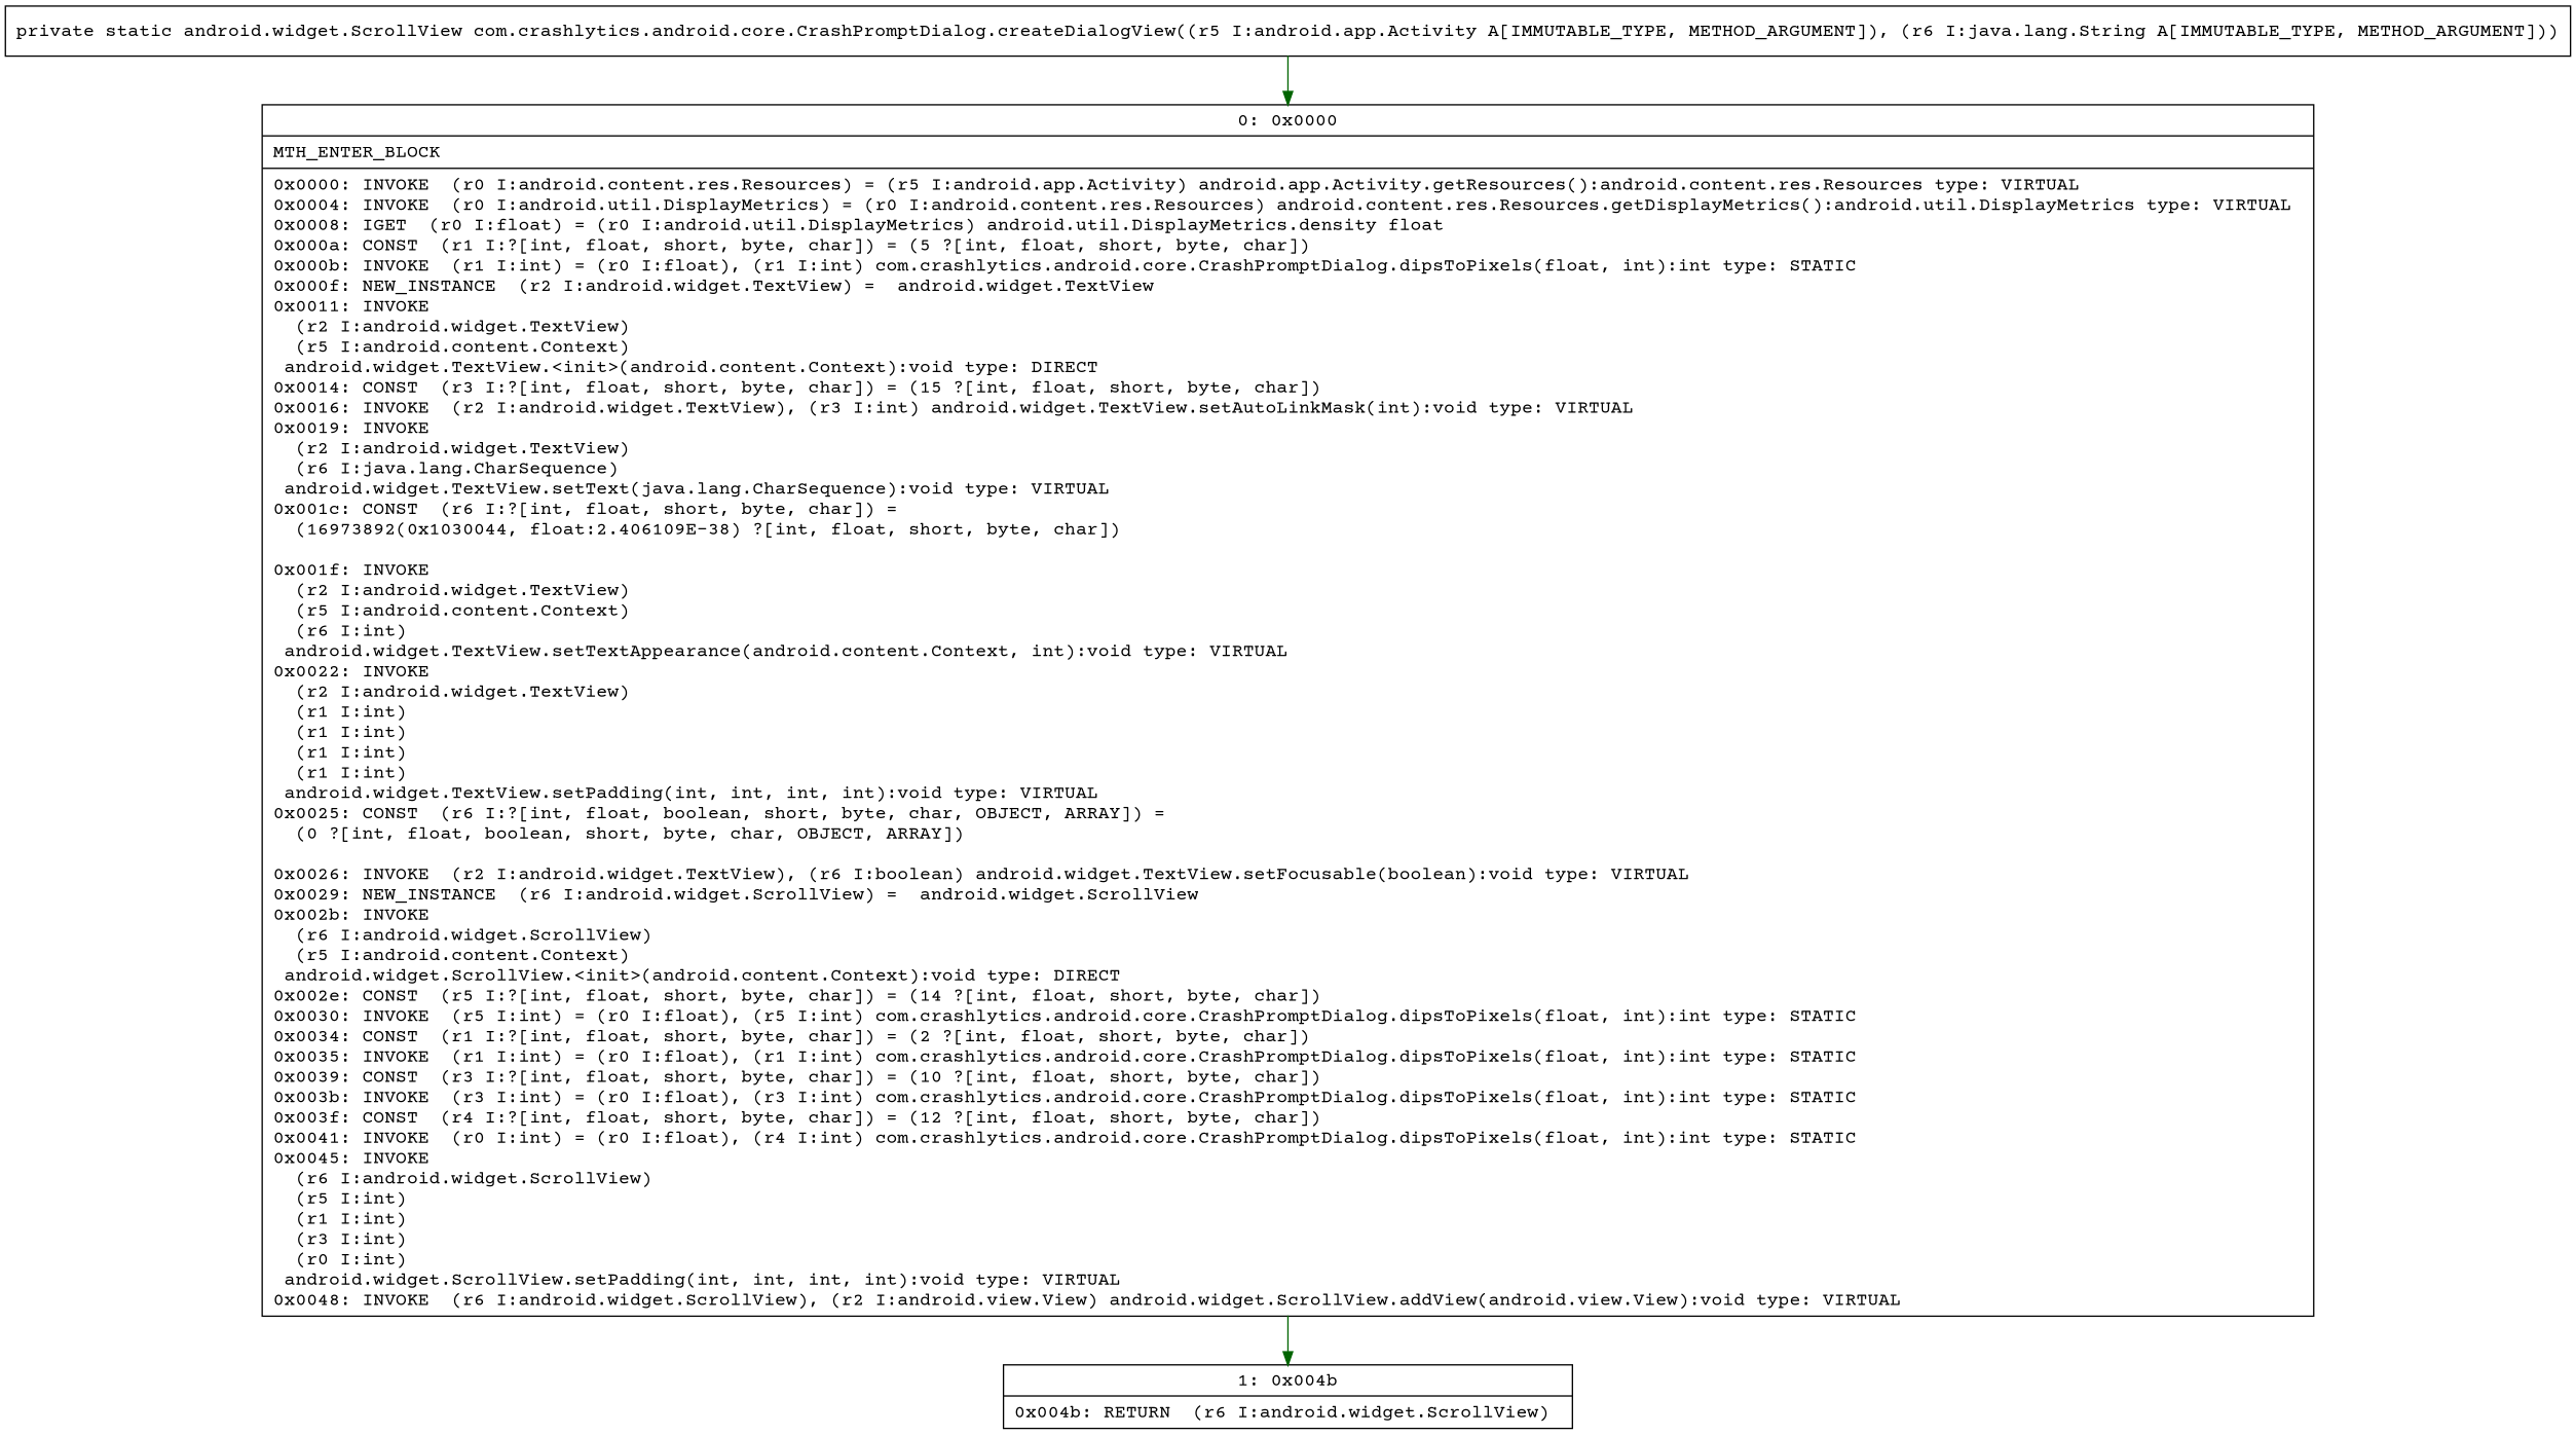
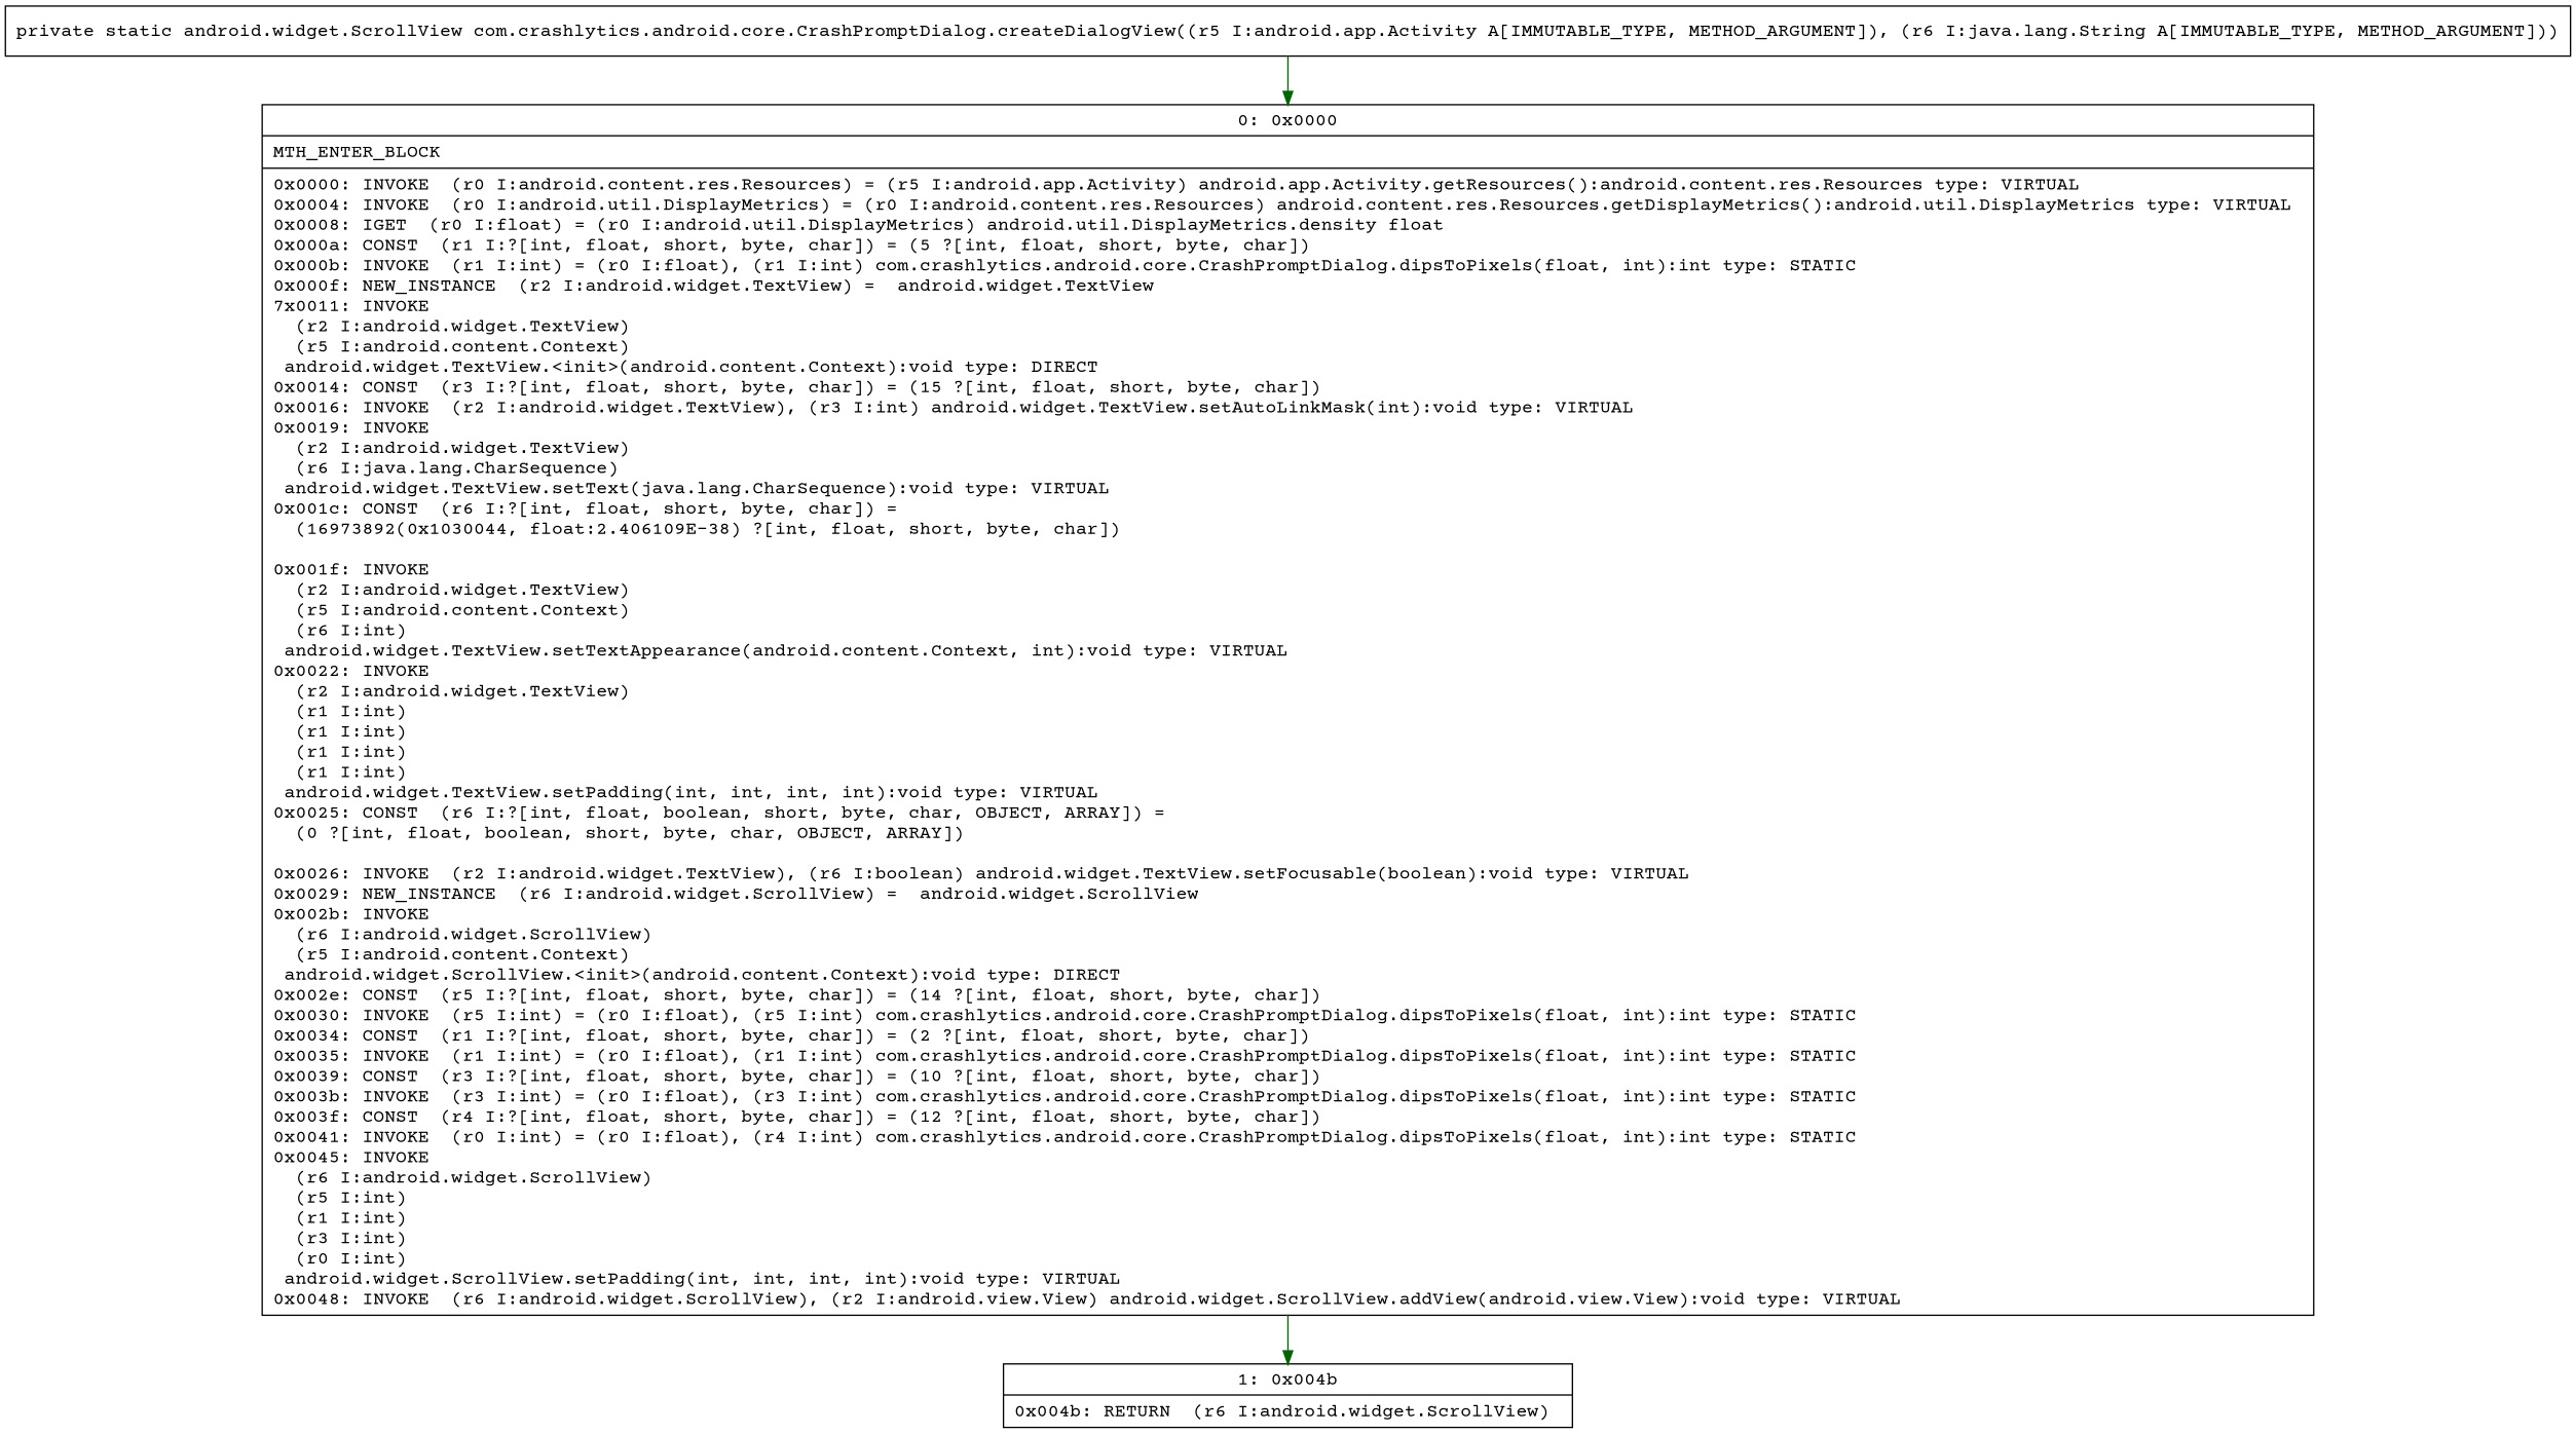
  digraph {
    fontname="Courier Prime"
    node [shape=record fontname="Courier Prime"]
    edge [color=darkgreen fontname="Courier Prime"]
-   n1 [label="{0\:\ 0x0000|MTH_ENTER_BLOCK\l|0x0000: INVOKE  (r0 I:android.content.res.Resources) = (r5 I:android.app.Activity) android.app.Activity.getResources():android.content.res.Resources type: VIRTUAL \l0x0004: INVOKE  (r0 I:android.util.DisplayMetrics) = (r0 I:android.content.res.Resources) android.content.res.Resources.getDisplayMetrics():android.util.DisplayMetrics type: VIRTUAL \l0x0008: IGET  (r0 I:float) = (r0 I:android.util.DisplayMetrics) android.util.DisplayMetrics.density float \l0x000a: CONST  (r1 I:?[int, float, short, byte, char]) = (5 ?[int, float, short, byte, char]) \l0x000b: INVOKE  (r1 I:int) = (r0 I:float), (r1 I:int) com.crashlytics.android.core.CrashPromptDialog.dipsToPixels(float, int):int type: STATIC \l0x000f: NEW_INSTANCE  (r2 I:android.widget.TextView) =  android.widget.TextView \l0x0011: INVOKE  \l  (r2 I:android.widget.TextView)\l  (r5 I:android.content.Context)\l android.widget.TextView.\<init\>(android.content.Context):void type: DIRECT \l0x0014: CONST  (r3 I:?[int, float, short, byte, char]) = (15 ?[int, float, short, byte, char]) \l0x0016: INVOKE  (r2 I:android.widget.TextView), (r3 I:int) android.widget.TextView.setAutoLinkMask(int):void type: VIRTUAL \l0x0019: INVOKE  \l  (r2 I:android.widget.TextView)\l  (r6 I:java.lang.CharSequence)\l android.widget.TextView.setText(java.lang.CharSequence):void type: VIRTUAL \l0x001c: CONST  (r6 I:?[int, float, short, byte, char]) = \l  (16973892(0x1030044, float:2.406109E\-38) ?[int, float, short, byte, char])\l \l0x001f: INVOKE  \l  (r2 I:android.widget.TextView)\l  (r5 I:android.content.Context)\l  (r6 I:int)\l android.widget.TextView.setTextAppearance(android.content.Context, int):void type: VIRTUAL \l0x0022: INVOKE  \l  (r2 I:android.widget.TextView)\l  (r1 I:int)\l  (r1 I:int)\l  (r1 I:int)\l  (r1 I:int)\l android.widget.TextView.setPadding(int, int, int, int):void type: VIRTUAL \l0x0025: CONST  (r6 I:?[int, float, boolean, short, byte, char, OBJECT, ARRAY]) = \l  (0 ?[int, float, boolean, short, byte, char, OBJECT, ARRAY])\l \l0x0026: INVOKE  (r2 I:android.widget.TextView), (r6 I:boolean) android.widget.TextView.setFocusable(boolean):void type: VIRTUAL \l0x0029: NEW_INSTANCE  (r6 I:android.widget.ScrollView) =  android.widget.ScrollView \l0x002b: INVOKE  \l  (r6 I:android.widget.ScrollView)\l  (r5 I:android.content.Context)\l android.widget.ScrollView.\<init\>(android.content.Context):void type: DIRECT \l0x002e: CONST  (r5 I:?[int, float, short, byte, char]) = (14 ?[int, float, short, byte, char]) \l0x0030: INVOKE  (r5 I:int) = (r0 I:float), (r5 I:int) com.crashlytics.android.core.CrashPromptDialog.dipsToPixels(float, int):int type: STATIC \l0x0034: CONST  (r1 I:?[int, float, short, byte, char]) = (2 ?[int, float, short, byte, char]) \l0x0035: INVOKE  (r1 I:int) = (r0 I:float), (r1 I:int) com.crashlytics.android.core.CrashPromptDialog.dipsToPixels(float, int):int type: STATIC \l0x0039: CONST  (r3 I:?[int, float, short, byte, char]) = (10 ?[int, float, short, byte, char]) \l0x003b: INVOKE  (r3 I:int) = (r0 I:float), (r3 I:int) com.crashlytics.android.core.CrashPromptDialog.dipsToPixels(float, int):int type: STATIC \l0x003f: CONST  (r4 I:?[int, float, short, byte, char]) = (12 ?[int, float, short, byte, char]) \l0x0041: INVOKE  (r0 I:int) = (r0 I:float), (r4 I:int) com.crashlytics.android.core.CrashPromptDialog.dipsToPixels(float, int):int type: STATIC \l0x0045: INVOKE  \l  (r6 I:android.widget.ScrollView)\l  (r5 I:int)\l  (r1 I:int)\l  (r3 I:int)\l  (r0 I:int)\l android.widget.ScrollView.setPadding(int, int, int, int):void type: VIRTUAL \l0x0048: INVOKE  (r6 I:android.widget.ScrollView), (r2 I:android.view.View) android.widget.ScrollView.addView(android.view.View):void type: VIRTUAL \l}"]
+   n1 [label="{0\:\ 0x0000|MTH_ENTER_BLOCK\l|0x0000: INVOKE  (r0 I:android.content.res.Resources) = (r5 I:android.app.Activity) android.app.Activity.getResources():android.content.res.Resources type: VIRTUAL \l0x0004: INVOKE  (r0 I:android.util.DisplayMetrics) = (r0 I:android.content.res.Resources) android.content.res.Resources.getDisplayMetrics():android.util.DisplayMetrics type: VIRTUAL \l0x0008: IGET  (r0 I:float) = (r0 I:android.util.DisplayMetrics) android.util.DisplayMetrics.density float \l0x000a: CONST  (r1 I:?[int, float, short, byte, char]) = (5 ?[int, float, short, byte, char]) \l0x000b: INVOKE  (r1 I:int) = (r0 I:float), (r1 I:int) com.crashlytics.android.core.CrashPromptDialog.dipsToPixels(float, int):int type: STATIC \l0x000f: NEW_INSTANCE  (r2 I:android.widget.TextView) =  android.widget.TextView \l7x0011: INVOKE  \l  (r2 I:android.widget.TextView)\l  (r5 I:android.content.Context)\l android.widget.TextView.\<init\>(android.content.Context):void type: DIRECT \l0x0014: CONST  (r3 I:?[int, float, short, byte, char]) = (15 ?[int, float, short, byte, char]) \l0x0016: INVOKE  (r2 I:android.widget.TextView), (r3 I:int) android.widget.TextView.setAutoLinkMask(int):void type: VIRTUAL \l0x0019: INVOKE  \l  (r2 I:android.widget.TextView)\l  (r6 I:java.lang.CharSequence)\l android.widget.TextView.setText(java.lang.CharSequence):void type: VIRTUAL \l0x001c: CONST  (r6 I:?[int, float, short, byte, char]) = \l  (16973892(0x1030044, float:2.406109E\-38) ?[int, float, short, byte, char])\l \l0x001f: INVOKE  \l  (r2 I:android.widget.TextView)\l  (r5 I:android.content.Context)\l  (r6 I:int)\l android.widget.TextView.setTextAppearance(android.content.Context, int):void type: VIRTUAL \l0x0022: INVOKE  \l  (r2 I:android.widget.TextView)\l  (r1 I:int)\l  (r1 I:int)\l  (r1 I:int)\l  (r1 I:int)\l android.widget.TextView.setPadding(int, int, int, int):void type: VIRTUAL \l0x0025: CONST  (r6 I:?[int, float, boolean, short, byte, char, OBJECT, ARRAY]) = \l  (0 ?[int, float, boolean, short, byte, char, OBJECT, ARRAY])\l \l0x0026: INVOKE  (r2 I:android.widget.TextView), (r6 I:boolean) android.widget.TextView.setFocusable(boolean):void type: VIRTUAL \l0x0029: NEW_INSTANCE  (r6 I:android.widget.ScrollView) =  android.widget.ScrollView \l0x002b: INVOKE  \l  (r6 I:android.widget.ScrollView)\l  (r5 I:android.content.Context)\l android.widget.ScrollView.\<init\>(android.content.Context):void type: DIRECT \l0x002e: CONST  (r5 I:?[int, float, short, byte, char]) = (14 ?[int, float, short, byte, char]) \l0x0030: INVOKE  (r5 I:int) = (r0 I:float), (r5 I:int) com.crashlytics.android.core.CrashPromptDialog.dipsToPixels(float, int):int type: STATIC \l0x0034: CONST  (r1 I:?[int, float, short, byte, char]) = (2 ?[int, float, short, byte, char]) \l0x0035: INVOKE  (r1 I:int) = (r0 I:float), (r1 I:int) com.crashlytics.android.core.CrashPromptDialog.dipsToPixels(float, int):int type: STATIC \l0x0039: CONST  (r3 I:?[int, float, short, byte, char]) = (10 ?[int, float, short, byte, char]) \l0x003b: INVOKE  (r3 I:int) = (r0 I:float), (r3 I:int) com.crashlytics.android.core.CrashPromptDialog.dipsToPixels(float, int):int type: STATIC \l0x003f: CONST  (r4 I:?[int, float, short, byte, char]) = (12 ?[int, float, short, byte, char]) \l0x0041: INVOKE  (r0 I:int) = (r0 I:float), (r4 I:int) com.crashlytics.android.core.CrashPromptDialog.dipsToPixels(float, int):int type: STATIC \l0x0045: INVOKE  \l  (r6 I:android.widget.ScrollView)\l  (r5 I:int)\l  (r1 I:int)\l  (r3 I:int)\l  (r0 I:int)\l android.widget.ScrollView.setPadding(int, int, int, int):void type: VIRTUAL \l0x0048: INVOKE  (r6 I:android.widget.ScrollView), (r2 I:android.view.View) android.widget.ScrollView.addView(android.view.View):void type: VIRTUAL \l}"]
    n2 [label="{1\:\ 0x004b|0x004b: RETURN  (r6 I:android.widget.ScrollView) \l}"]
    n3 [label="{private static android.widget.ScrollView com.crashlytics.android.core.CrashPromptDialog.createDialogView((r5 I:android.app.Activity A[IMMUTABLE_TYPE, METHOD_ARGUMENT]), (r6 I:java.lang.String A[IMMUTABLE_TYPE, METHOD_ARGUMENT])) }"]
    n1 -> n2
    n3 -> n1
  }
